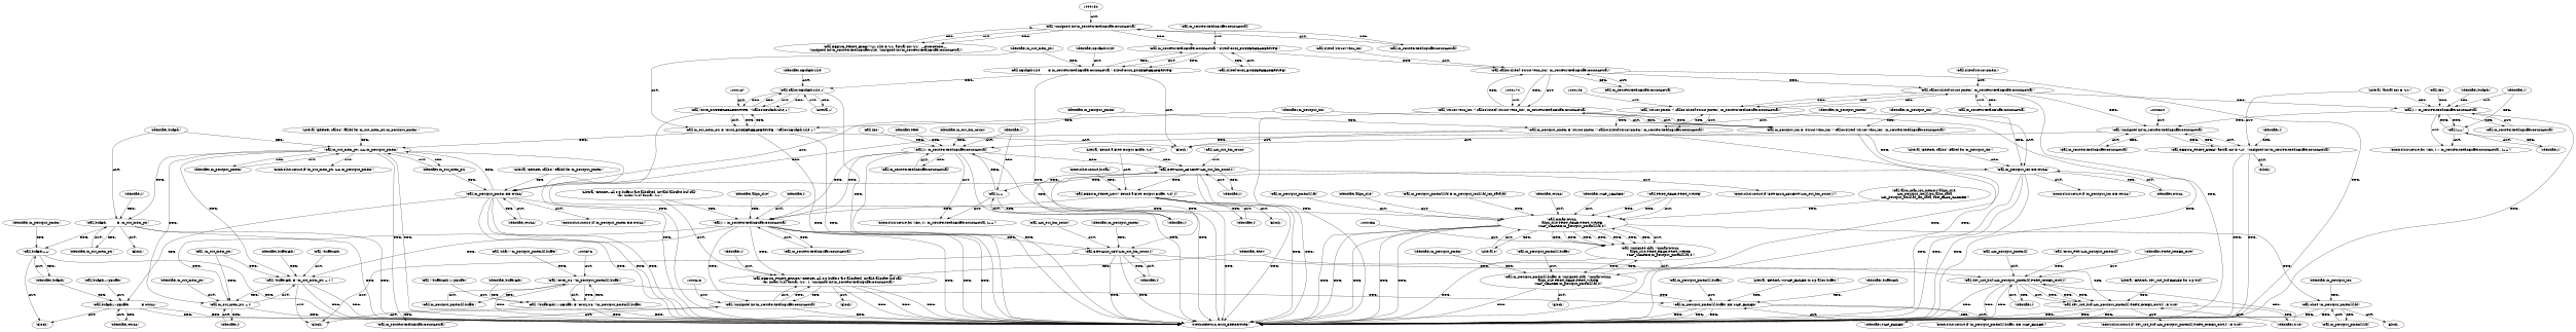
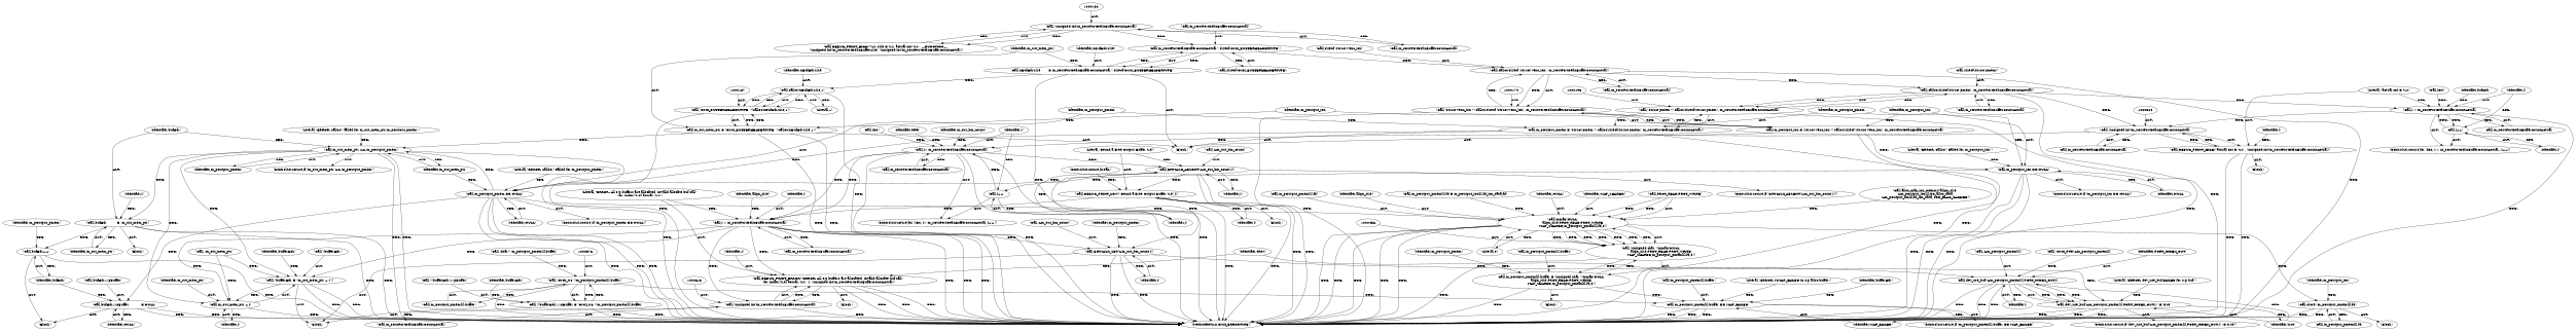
  digraph {
    n1 [label="(Call,m_sOutPortDef.nBufferCountActual * sizeof(OMX_BUFFERHEADERTYPE))"]
    n2 [label="(Call,nBufHdrSize        = m_sOutPortDef.nBufferCountActual * sizeof(OMX_BUFFERHEADERTYPE))"]
    n3 [label="(Call,calloc(sizeof (struct venc_ion), m_sOutPortDef.nBufferCountActual))"]
    n4 [label="(Call,sizeof(OMX_BUFFERHEADERTYPE))"]
    n5 [label="(Call,calloc(nBufHdrSize,1))"]
    n6 [label="(MethodReturn,OMX_ERRORTYPE)"]
    n7 [label="(Block,)"]
    n8 [label="(Call,(struct venc_ion *) calloc(sizeof (struct venc_ion), m_sOutPortDef.nBufferCountActual))"]
    n9 [label="(Call,calloc(sizeof(struct pmem), m_sOutPortDef.nBufferCountActual))"]
    n10 [label="(Call,m_sOutPortDef.nBufferCountActual)"]
    n11 [label="(Call,(unsigned int)m_sOutPortDef.nBufferCountActual)"]
    n12 [label="(Call,DEBUG_PRINT_HIGH(\"%s: size = %u, actual cnt %u\", __FUNCTION__,\n (unsigned int)m_sOutPortDef.nBufferSize, (unsigned int)m_sOutPortDef.nBufferCountActual))"]
    n13 [label="(Call,m_sOutPortDef.nBufferCountActual)"]
    n14 [label="(Call,(OMX_BUFFERHEADERTYPE  *)calloc(nBufHdrSize,1))"]
    n15 [label="(Literal,1)"]
    n16 [label="(Call,m_out_mem_ptr = (OMX_BUFFERHEADERTYPE  *)calloc(nBufHdrSize,1))"]
    n17 [label="(Call,m_out_mem_ptr && m_pOutput_pmem)"]
    n18 [label="(Call,bufHdr          =  m_out_mem_ptr)"]
    n19 [label="(Call,*bufferHdr = (m_out_mem_ptr + i ))"]
    n20 [label="(Call,m_out_mem_ptr + i)"]
    n21 [label="(Identifier,m_pOutput_pmem)"]
    n22 [label="(ControlStructure,if (m_out_mem_ptr && m_pOutput_pmem))"]
    n23 [label="(Identifier,m_out_mem_ptr)"]
    n24 [label="(Call,bufHdr++)"]
    n25 [label="(Block,)"]
    n26 [label="(Identifier,m_out_mem_ptr)"]
    n27 [label="(Block,)"]
    n28 [label="(Identifier,i)"]
    n29 [label="(Call,m_pOutput_pmem == NULL)"]
    n30 [label="(Block,)"]
    n31 [label="(Identifier,bufHdr)"]
    n32 [label="(Call,bufHdr->pBuffer            = NULL)"]
    n33 [label="(Call,m_pOutput_ion = (struct venc_ion *) calloc(sizeof (struct venc_ion), m_sOutPortDef.nBufferCountActual))"]
    n34 [label="(Call,(struct pmem *) calloc(sizeof(struct pmem), m_sOutPortDef.nBufferCountActual))"]
    n35 [label="(Call,i < m_sOutPortDef.nBufferCountActual)"]
    n36 [label="(Call,(unsigned int)m_sOutPortDef.nBufferCountActual)"]
    n37 [label="(Call,m_sOutPortDef.nBufferCountActual)"]
    n38 [label="(Call,m_pOutput_ion == NULL)"]
    n39 [label="(ControlStructure,if (m_pOutput_ion == NULL))"]
    n40 [label="(Identifier,NULL)"]
    n41 [label="(Call,mmap(NULL,\n                    align_size,PROT_READ|PROT_WRITE,\n                    MAP_SHARED,m_pOutput_pmem[i].fd,0))"]
    n42 [label="(Identifier,NULL)"]
    n43 [label="(ControlStructure,if (m_pOutput_pmem == NULL))"]
    n44 [label="(Identifier,NULL)"]
    n45 [label="(Call,(unsigned char *)mmap(NULL,\n                    align_size,PROT_READ|PROT_WRITE,\n                    MAP_SHARED,m_pOutput_pmem[i].fd,0))"]
    n46 [label="(Call,close (m_pOutput_pmem[i].fd))"]
    n47 [label="(Literal,0)"]
    n48 [label="(Call,m_pOutput_pmem[i].buffer = (unsigned char *)mmap(NULL,\n                    align_size,PROT_READ|PROT_WRITE,\n                    MAP_SHARED,m_pOutput_pmem[i].fd,0))"]
    n49 [label="(Block,)"]
    n50 [label="(Call,m_pOutput_pmem[i].fd)"]
    n51 [label="(Call,m_pOutput_pmem[i].buffer == MAP_FAILED)"]
    n52 [label="(Block,)"]
    n53 [label="(ControlStructure,if (m_pOutput_pmem[i].buffer == MAP_FAILED))"]
    n54 [label="(Identifier,MAP_FAILED)"]
    n55 [label="(Call,(OMX_U8 *)m_pOutput_pmem[i].buffer)"]
    n56 [label="(Call,(*bufferHdr)->pBuffer = (OMX_U8 *)m_pOutput_pmem[i].buffer)"]
    n57 [label="(Call,m_pOutput_pmem[i].buffer)"]
    n58 [label="(Call,m_pOutput_pmem = (struct pmem *) calloc(sizeof(struct pmem), m_sOutPortDef.nBufferCountActual))"]
    n59 [label="(Call,i++)"]
    n60 [label="(Call,m_sOutPortDef.nBufferCountActual)"]
    n61 [label="(ControlStructure,for (i=0; i < m_sOutPortDef.nBufferCountActual ; i++))"]
    n62 [label="(Call,DEBUG_PRINT_HIGH(\"actual cnt = %u\", (unsigned int)m_sOutPortDef.nBufferCountActual))"]
    n63 [label="(Call,i< m_sOutPortDef.nBufferCountActual)"]
    n64 [label="(Call,m_sOutPortDef.nBufferCountActual)"]
    n65 [label="(Identifier,i)"]
    n66 [label="(Block,)"]
    n67 [label="(Call,BITMASK_ABSENT(&m_out_bm_count,i))"]
    n68 [label="(Call,i < m_sOutPortDef.nBufferCountActual)"]
    n69 [label="(ControlStructure,for (i=0; i< m_sOutPortDef.nBufferCountActual; i++))"]
    n70 [label="(Call,m_sOutPortDef.nBufferCountActual)"]
    n71 [label="(Call,i++)"]
    n72 [label="(Call,DEBUG_PRINT_LOW(\"Found a Free Output Buffer %d\",i))"]
    n73 [label="(Call,BITMASK_SET(&m_out_bm_count,i))"]
    n74 [label="(ControlStructure,if (BITMASK_ABSENT(&m_out_bm_count,i)))"]
    n75 [label="(Identifier,i)"]
    n76 [label="(Call,DEBUG_PRINT_ERROR(\"ERROR: All o/p buffers are allocated, invalid allocate buf call\"\n \"for index [%d] actual: %u\", i, (unsigned int)m_sOutPortDef.nBufferCountActual))"]
    n77 [label="(Call,(unsigned int)m_sOutPortDef.nBufferCountActual)"]
    n78 [label="(Call,m_sOutPortDef.nBufferCountActual)"]
    n79 [label="(Identifier,i)"]
    n80 [label="(Identifier,i)"]
    n81 [label="(Block,)"]
    n82 [label="(Call,dev_use_buf(&m_pOutput_pmem[i],PORT_INDEX_OUT,i))"]
    n83 [label="(Identifier,i)"]
    n84 [label="(Block,)"]
    n85 [label="(Call,m_sOutPortDef.nBufferCountActual)"]
    n86 [label="(Call,dev_use_buf(&m_pOutput_pmem[i],PORT_INDEX_OUT,i) != true)"]
    n87 [label="(Identifier,i)"]
    n88 [label="(Identifier,true)"]
    n89 [label="(ControlStructure,if (dev_use_buf(&m_pOutput_pmem[i],PORT_INDEX_OUT,i) != true))"]
    n90 [label="(Identifier,m_pOutput_ion)"]
    n91 [label="(Call,!m_out_mem_ptr)"]
    n92 [label="(Identifier,nBufHdrSize)"]
    n93 [label="(Identifier,m_pOutput_pmem)"]
    n94 [label="(Identifier,i)"]
    n95 [label="(Identifier,m_pOutput_pmem)"]
    n96 [label="(Call,(OMX_PTR)&m_pOutput_pmem[i])"]
    n97 [label="(Call,sizeof(struct pmem))"]
    n98 [label="(Literal,\"ERROR: calloc() Failed for m_pOutput_pmem\")"]
    n99 [label="(Identifier,align_size)"]
    n100 [label="(Identifier,m_pOutput_pmem)"]
    n101 [label="(Identifier,MAP_SHARED)"]
    n102 [label="(Identifier,i)"]
    n103 [label="(Identifier,PORT_INDEX_OUT)"]
    n104 [label="(Identifier,bufferHdr)"]
    n105 [label="(Identifier,bufHdr)"]
    n106 [label="(Call,m_pOutput_pmem[i].buffer)"]
    n107 [label="(Identifier,bufHdr)"]
    n108 [label="(Literal,\"actual cnt = %u\")"]
    n109 [label="(Literal,\"ERROR: MMAP_FAILED in o/p alloc buffer\")"]
    n110 [label="(Call,PROT_READ|PROT_WRITE)"]
    n111 [label="(Identifier,i)"]
    n112 [label="(Identifier,m_pOutput_pmem)"]
    n113 [label="(Identifier,i)"]
    n114 [label="(Call,alloc_map_ion_memory(align_size,\n &m_pOutput_ion[i].ion_alloc_data,\n &m_pOutput_ion[i].fd_ion_data, ION_FLAG_CACHED))"]
    n115 [label="(Identifier,i)"]
    n116 [label="(Call,m_pOutput_pmem[i].fd)"]
    n117 [label="(Literal,\"ERROR: calloc() failed for m_out_mem_ptr/m_pOutput_pmem\")"]
    n118 [label="(Literal,\"ERROR: All o/p buffers are allocated, invalid allocate buf call\"\n \"for index [%d] actual: %u\")"]
    n119 [label="(Identifier,align_size)"]
    n120 [label="(Call,m_sOutPortDef.nBufferCountActual)"]
    n121 [label="(Identifier,bufferHdr)"]
    n122 [label="(Literal,\"ERROR: calloc() Failed for m_pOutput_ion\")"]
    n123 [label="(Call,*bufferHdr)"]
    n124 [label="(Call,(*bufferHdr)->pBuffer)"]
    n125 [label="(Identifier,m_pOutput_ion)"]
    n126 [label="(Identifier,eRet)"]
    n127 [label="(Identifier,i)"]
    n128 [label="(Call,m_pOutput_pmem[i].fd = m_pOutput_ion[i].fd_ion_data.fd)"]
    n129 [label="(Identifier,NULL)"]
    n130 [label="(Identifier,m_pOutput_ion)"]
    n131 [label="(Identifier,m_out_mem_ptr)"]
    n132 [label="(Identifier,nBufHdrSize)"]
    n133 [label="(Literal,\"ERROR: dev_use_buf FAILED for o/p buf\")"]
    n134 [label="(Identifier,m_out_bm_count)"]
    n135 [label="(Call,(char*) m_pOutput_pmem[i].buffer)"]
    n136 [label="(Call,i=0)"]
    n137 [label="(Call,bufHdr->pBuffer)"]
    n138 [label="(Call,&m_out_bm_count)"]
    n139 [label="(Identifier,m_pOutput_pmem)"]
    n140 [label="(Identifier,bufferHdr)"]
    n141 [label="(Call,m_pOutput_pmem[i].buffer)"]
    n142 [label="(Call,&m_pOutput_pmem[i])"]
    n143 [label="(Call,sizeof (struct venc_ion))"]
    n144 [label="(Identifier,eRet)"]
    n145 [label="(Literal,\"Found a Free Output Buffer %d\")"]
    n146 [label="(Call,i=0)"]
    n147 [label="(Identifier,m_out_mem_ptr)"]
    n148 [label="(Call,&m_out_bm_count)"]
    n149 [label="(ControlStructure,break;)"]
    1000152
    1000167
    1000174
    1000456
    1000576
    1000193
    1000324
    1000613
    n1 -> n2 [label="AST: "]
    n1 -> n2 [label="DDG: "]
    n1 -> n3 [label="DDG: "]
    n1 -> n4 [label="CFG: "]
    n2 -> n1 [label="CFG: "]
    n2 -> n5 [label="DDG: "]
    n2 -> n6 [label="DDG: "]
    n2 -> n7 [label="AST: "]
    n3 -> n6 [label="DDG: "]
    n3 -> n8 [label="AST: "]
    n3 -> n8 [label="DDG: "]
    n3 -> n9 [label="DDG: "]
    n3 -> n10 [label="CFG: "]
    n4 -> n1 [label="AST: "]
    n5 -> n6 [label="DDG: "]
    n5 -> n14 [label="AST: "]
    n5 -> n14 [label="DDG: "]
    n5 -> n14 [label="DDG: "]
    n5 -> n15 [label="CFG: "]
    n8 -> n3 [label="CFG: "]
    n8 -> n6 [label="DDG: "]
    n8 -> n33 [label="AST: "]
    n8 -> n33 [label="DDG: "]
    n9 -> n6 [label="DDG: "]
    n9 -> n34 [label="AST: "]
    n9 -> n34 [label="DDG: "]
    n9 -> n35 [label="DDG: "]
    n9 -> n36 [label="DDG: "]
    n9 -> n37 [label="CFG: "]
    n10 -> n3 [label="AST: "]
    n11 -> n1 [label="DDG: "]
    n11 -> n12 [label="AST: "]
    n11 -> n12 [label="DDG: "]
    n11 -> n13 [label="CFG: "]
    n12 -> n11 [label="CFG: "]
    n13 -> n11 [label="AST: "]
    n14 -> n5 [label="CFG: "]
    n14 -> n6 [label="DDG: "]
    n14 -> n16 [label="AST: "]
    n14 -> n16 [label="DDG: "]
    n15 -> n5 [label="AST: "]
    n16 -> n6 [label="DDG: "]
    n16 -> n6 [label="DDG: "]
    n16 -> n7 [label="AST: "]
    n16 -> n14 [label="CFG: "]
    n16 -> n17 [label="DDG: "]
    n17 -> n6 [label="DDG: "]
    n17 -> n6 [label="DDG: "]
    n17 -> n6 [label="DDG: "]
    n17 -> n18 [label="DDG: "]
    n17 -> n19 [label="DDG: "]
    n17 -> n20 [label="DDG: "]
    n17 -> n21 [label="CFG: "]
    n17 -> n22 [label="AST: "]
    n17 -> n23 [label="CFG: "]
    n18 -> n6 [label="DDG: "]
    n18 -> n6 [label="DDG: "]
    n18 -> n24 [label="DDG: "]
    n18 -> n25 [label="AST: "]
    n18 -> n26 [label="CFG: "]
    n19 -> n6 [label="DDG: "]
    n19 -> n6 [label="DDG: "]
    n19 -> n20 [label="CFG: "]
    n19 -> n27 [label="AST: "]
    n20 -> n6 [label="DDG: "]
    n20 -> n19 [label="AST: "]
    n20 -> n28 [label="CFG: "]
    n21 -> n17 [label="AST: "]
    n23 -> n17 [label="AST: "]
    n23 -> n29 [label="CFG: "]
    n24 -> n6 [label="DDG: "]
    n24 -> n30 [label="AST: "]
    n24 -> n31 [label="CFG: "]
    n26 -> n18 [label="AST: "]
    n28 -> n20 [label="AST: "]
    n29 -> n6 [label="DDG: "]
    n29 -> n6 [label="DDG: "]
    n29 -> n6 [label="DDG: "]
    n29 -> n17 [label="DDG: "]
-   n29 -> n32 [label="CFG: "]
+   n29 -> n32 [label="DDG: "]
    n29 -> n41 [label="DDG: "]
    n29 -> n42 [label="CFG: "]
    n29 -> n43 [label="AST: "]
    n31 -> n24 [label="AST: "]
    n31 -> n32 [label="CFG: "]
    n32 -> n6 [label="DDG: "]
    n32 -> n6 [label="DDG: "]
    n32 -> n30 [label="AST: "]
    n32 -> n44 [label="CFG: "]
    n33 -> n6 [label="DDG: "]
    n33 -> n7 [label="AST: "]
    n33 -> n8 [label="CFG: "]
    n33 -> n38 [label="DDG: "]
    n34 -> n6 [label="DDG: "]
    n34 -> n9 [label="CFG: "]
    n34 -> n58 [label="AST: "]
    n34 -> n58 [label="DDG: "]
    n35 -> n6 [label="DDG: "]
    n35 -> n36 [label="DDG: "]
    n35 -> n59 [label="DDG: "]
    n35 -> n60 [label="CFG: "]
    n35 -> n61 [label="AST: "]
    n36 -> n62 [label="AST: "]
    n36 -> n62 [label="DDG: "]
    n36 -> n63 [label="DDG: "]
    n36 -> n64 [label="CFG: "]
    n37 -> n9 [label="AST: "]
    n38 -> n6 [label="DDG: "]
    n38 -> n6 [label="DDG: "]
    n38 -> n6 [label="DDG: "]
    n38 -> n29 [label="DDG: "]
    n38 -> n39 [label="AST: "]
    n38 -> n40 [label="CFG: "]
    n40 -> n38 [label="AST: "]
    n41 -> n6 [label="DDG: "]
    n41 -> n6 [label="DDG: "]
    n41 -> n6 [label="DDG: "]
    n41 -> n6 [label="DDG: "]
    n41 -> n6 [label="DDG: "]
    n41 -> n45 [label="AST: "]
    n41 -> n45 [label="DDG: "]
    n41 -> n45 [label="DDG: "]
    n41 -> n45 [label="DDG: "]
    n41 -> n45 [label="DDG: "]
    n41 -> n45 [label="DDG: "]
    n41 -> n45 [label="DDG: "]
    n41 -> n46 [label="DDG: "]
    n41 -> n47 [label="CFG: "]
    n42 -> n29 [label="AST: "]
    n44 -> n32 [label="AST: "]
    n45 -> n6 [label="DDG: "]
    n45 -> n41 [label="CFG: "]
    n45 -> n48 [label="AST: "]
    n45 -> n48 [label="DDG: "]
    n46 -> n6 [label="DDG: "]
    n46 -> n6 [label="DDG: "]
    n46 -> n49 [label="AST: "]
    n46 -> n50 [label="CFG: "]
    n47 -> n41 [label="AST: "]
    n48 -> n6 [label="DDG: "]
    n48 -> n45 [label="CFG: "]
    n48 -> n51 [label="DDG: "]
    n48 -> n52 [label="AST: "]
    n50 -> n46 [label="AST: "]
    n51 -> n6 [label="DDG: "]
    n51 -> n6 [label="DDG: "]
    n51 -> n6 [label="DDG: "]
    n51 -> n53 [label="AST: "]
    n51 -> n54 [label="CFG: "]
    n54 -> n51 [label="AST: "]
    n55 -> n6 [label="DDG: "]
    n55 -> n51 [label="DDG: "]
    n55 -> n56 [label="AST: "]
    n55 -> n56 [label="DDG: "]
    n55 -> n57 [label="CFG: "]
    n56 -> n6 [label="DDG: "]
    n56 -> n6 [label="DDG: "]
    n56 -> n27 [label="AST: "]
    n56 -> n55 [label="CFG: "]
    n57 -> n55 [label="AST: "]
    n58 -> n6 [label="DDG: "]
    n58 -> n7 [label="AST: "]
    n58 -> n29 [label="DDG: "]
    n58 -> n34 [label="CFG: "]
    n59 -> n35 [label="DDG: "]
    n59 -> n61 [label="AST: "]
    n59 -> n65 [label="CFG: "]
    n60 -> n35 [label="AST: "]
    n62 -> n6 [label="DDG: "]
    n62 -> n6 [label="DDG: "]
    n62 -> n36 [label="CFG: "]
    n62 -> n66 [label="AST: "]
    n63 -> n6 [label="DDG: "]
    n63 -> n6 [label="DDG: "]
    n63 -> n6 [label="DDG: "]
    n63 -> n67 [label="DDG: "]
    n63 -> n68 [label="DDG: "]
    n63 -> n68 [label="DDG: "]
    n63 -> n69 [label="AST: "]
    n63 -> n70 [label="CFG: "]
    n64 -> n36 [label="AST: "]
    n65 -> n59 [label="AST: "]
    n67 -> n6 [label="DDG: "]
    n67 -> n6 [label="DDG: "]
    n67 -> n71 [label="DDG: "]
    n67 -> n72 [label="DDG: "]
    n67 -> n73 [label="DDG: "]
    n67 -> n74 [label="AST: "]
    n67 -> n75 [label="CFG: "]
    n68 -> n6 [label="DDG: "]
    n68 -> n6 [label="DDG: "]
    n68 -> n6 [label="DDG: "]
    n68 -> n19 [label="DDG: "]
    n68 -> n20 [label="DDG: "]
    n68 -> n73 [label="DDG: "]
    n68 -> n76 [label="DDG: "]
    n68 -> n77 [label="DDG: "]
    n68 -> n78 [label="CFG: "]
    n70 -> n63 [label="AST: "]
    n71 -> n63 [label="DDG: "]
    n71 -> n69 [label="AST: "]
    n71 -> n79 [label="CFG: "]
    n72 -> n6 [label="DDG: "]
    n72 -> n6 [label="DDG: "]
    n72 -> n68 [label="DDG: "]
    n72 -> n80 [label="CFG: "]
    n72 -> n81 [label="AST: "]
    n73 -> n6 [label="DDG: "]
    n73 -> n6 [label="DDG: "]
    n73 -> n27 [label="AST: "]
    n73 -> n82 [label="DDG: "]
    n73 -> n83 [label="CFG: "]
    n75 -> n67 [label="AST: "]
    n76 -> n6 [label="DDG: "]
    n76 -> n6 [label="DDG: "]
    n76 -> n6 [label="DDG: "]
    n76 -> n77 [label="CFG: "]
    n76 -> n84 [label="AST: "]
    n77 -> n6 [label="DDG: "]
    n77 -> n76 [label="AST: "]
    n77 -> n76 [label="DDG: "]
    n77 -> n85 [label="CFG: "]
    n78 -> n68 [label="AST: "]
    n79 -> n67 [label="CFG: "]
    n79 -> n71 [label="AST: "]
    n80 -> n72 [label="AST: "]
    n82 -> n6 [label="DDG: "]
    n82 -> n6 [label="DDG: "]
    n82 -> n6 [label="DDG: "]
    n82 -> n86 [label="AST: "]
    n82 -> n86 [label="DDG: "]
    n82 -> n86 [label="DDG: "]
    n82 -> n86 [label="DDG: "]
    n82 -> n87 [label="CFG: "]
    n83 -> n73 [label="AST: "]
    n85 -> n77 [label="AST: "]
    n86 -> n6 [label="DDG: "]
    n86 -> n6 [label="DDG: "]
    n86 -> n6 [label="DDG: "]
    n86 -> n88 [label="CFG: "]
    n86 -> n89 [label="AST: "]
    n87 -> n82 [label="AST: "]
    n88 -> n82 [label="CFG: "]
    n88 -> n86 [label="AST: "]
    n90 -> n16 [label="CFG: "]
    n90 -> n33 [label="AST: "]
    n91 -> n19 [label="DDG: "]
    n91 -> n20 [label="DDG: "]
    n92 -> n5 [label="AST: "]
    n93 -> n29 [label="AST: "]
    n93 -> n58 [label="CFG: "]
    n94 -> n76 [label="AST: "]
    n95 -> n48 [label="CFG: "]
    n96 -> n82 [label="DDG: "]
    n97 -> n9 [label="AST: "]
    n98 -> n29 [label="CFG: "]
    n99 -> n68 [label="CFG: "]
    n100 -> n24 [label="CFG: "]
    n101 -> n41 [label="AST: "]
    n102 -> n62 [label="CFG: "]
    n103 -> n82 [label="AST: "]
    n104 -> n19 [label="CFG: "]
    n105 -> n35 [label="CFG: "]
    n106 -> n51 [label="AST: "]
    n107 -> n17 [label="CFG: "]
    n107 -> n18 [label="AST: "]
    n108 -> n35 [label="CFG: "]
    n108 -> n62 [label="AST: "]
    n109 -> n51 [label="CFG: "]
    n110 -> n41 [label="AST: "]
    n110 -> n41 [label="DDG: "]
    n110 -> n41 [label="DDG: "]
    n111 -> n35 [label="AST: "]
    n111 -> n59 [label="CFG: "]
    n112 -> n38 [label="CFG: "]
    n112 -> n58 [label="AST: "]
    n113 -> n18 [label="CFG: "]
    n114 -> n41 [label="DDG: "]
    n115 -> n63 [label="AST: "]
    n115 -> n71 [label="CFG: "]
    n116 -> n41 [label="AST: "]
    n117 -> n17 [label="CFG: "]
    n118 -> n68 [label="CFG: "]
    n118 -> n76 [label="AST: "]
    n119 -> n41 [label="AST: "]
    n120 -> n1 [label="AST: "]
    n121 -> n56 [label="CFG: "]
    n122 -> n38 [label="CFG: "]
    n123 -> n19 [label="AST: "]
    n124 -> n56 [label="AST: "]
    n125 -> n33 [label="CFG: "]
    n125 -> n38 [label="AST: "]
    n126 -> n63 [label="CFG: "]
    n127 -> n68 [label="AST: "]
    n128 -> n41 [label="DDG: "]
    n129 -> n41 [label="AST: "]
    n130 -> n46 [label="CFG: "]
    n131 -> n20 [label="AST: "]
    n132 -> n2 [label="AST: "]
    n133 -> n86 [label="CFG: "]
    n134 -> n63 [label="CFG: "]
    n135 -> n55 [label="DDG: "]
    n136 -> n35 [label="DDG: "]
    n137 -> n32 [label="AST: "]
    n138 -> n67 [label="AST: "]
    n139 -> n73 [label="CFG: "]
    n140 -> n51 [label="CFG: "]
    n141 -> n48 [label="AST: "]
    n142 -> n82 [label="AST: "]
    n143 -> n3 [label="AST: "]
    n144 -> n76 [label="CFG: "]
    n144 -> n86 [label="CFG: "]
    n145 -> n67 [label="CFG: "]
    n145 -> n72 [label="AST: "]
    n146 -> n63 [label="DDG: "]
    n147 -> n2 [label="CFG: "]
    n147 -> n16 [label="AST: "]
    n148 -> n73 [label="AST: "]
    n149 -> n72 [label="CFG: "]
    1000152 -> n11 [label="AST: "]
    1000167 -> n14 [label="AST: "]
    1000174 -> n8 [label="AST: "]
    1000456 -> n45 [label="AST: "]
    1000576 -> n55 [label="AST: "]
    1000193 -> n34 [label="AST: "]
    1000324 -> n36 [label="AST: "]
    1000613 -> n77 [label="AST: "]
  }
